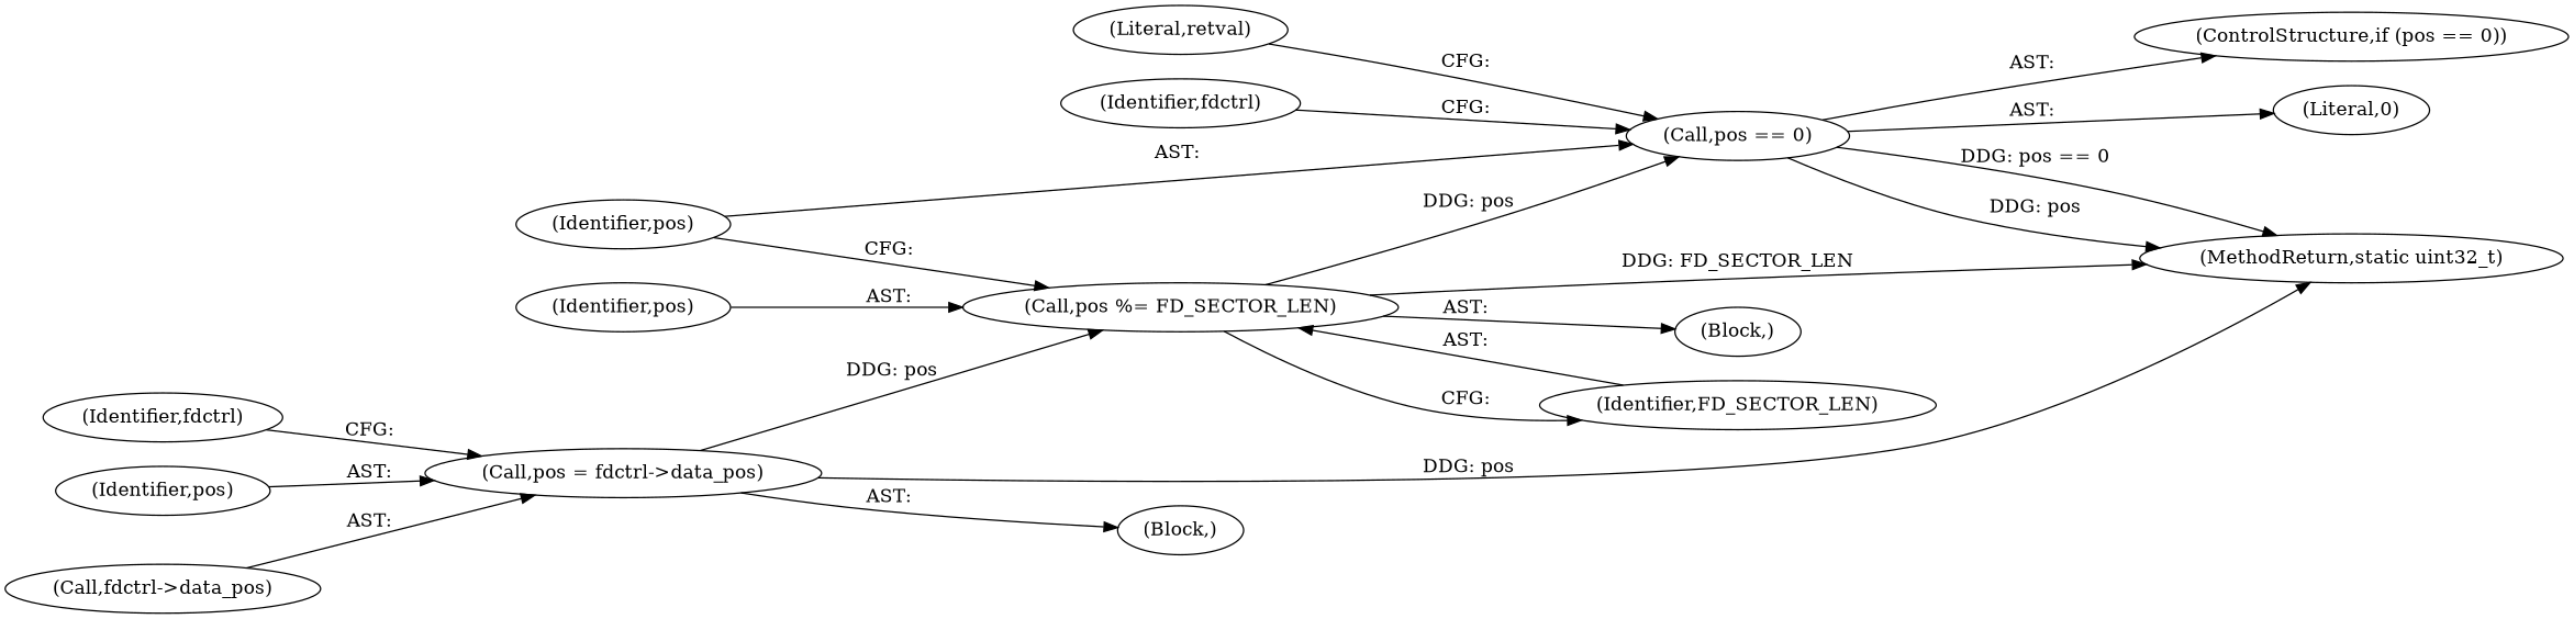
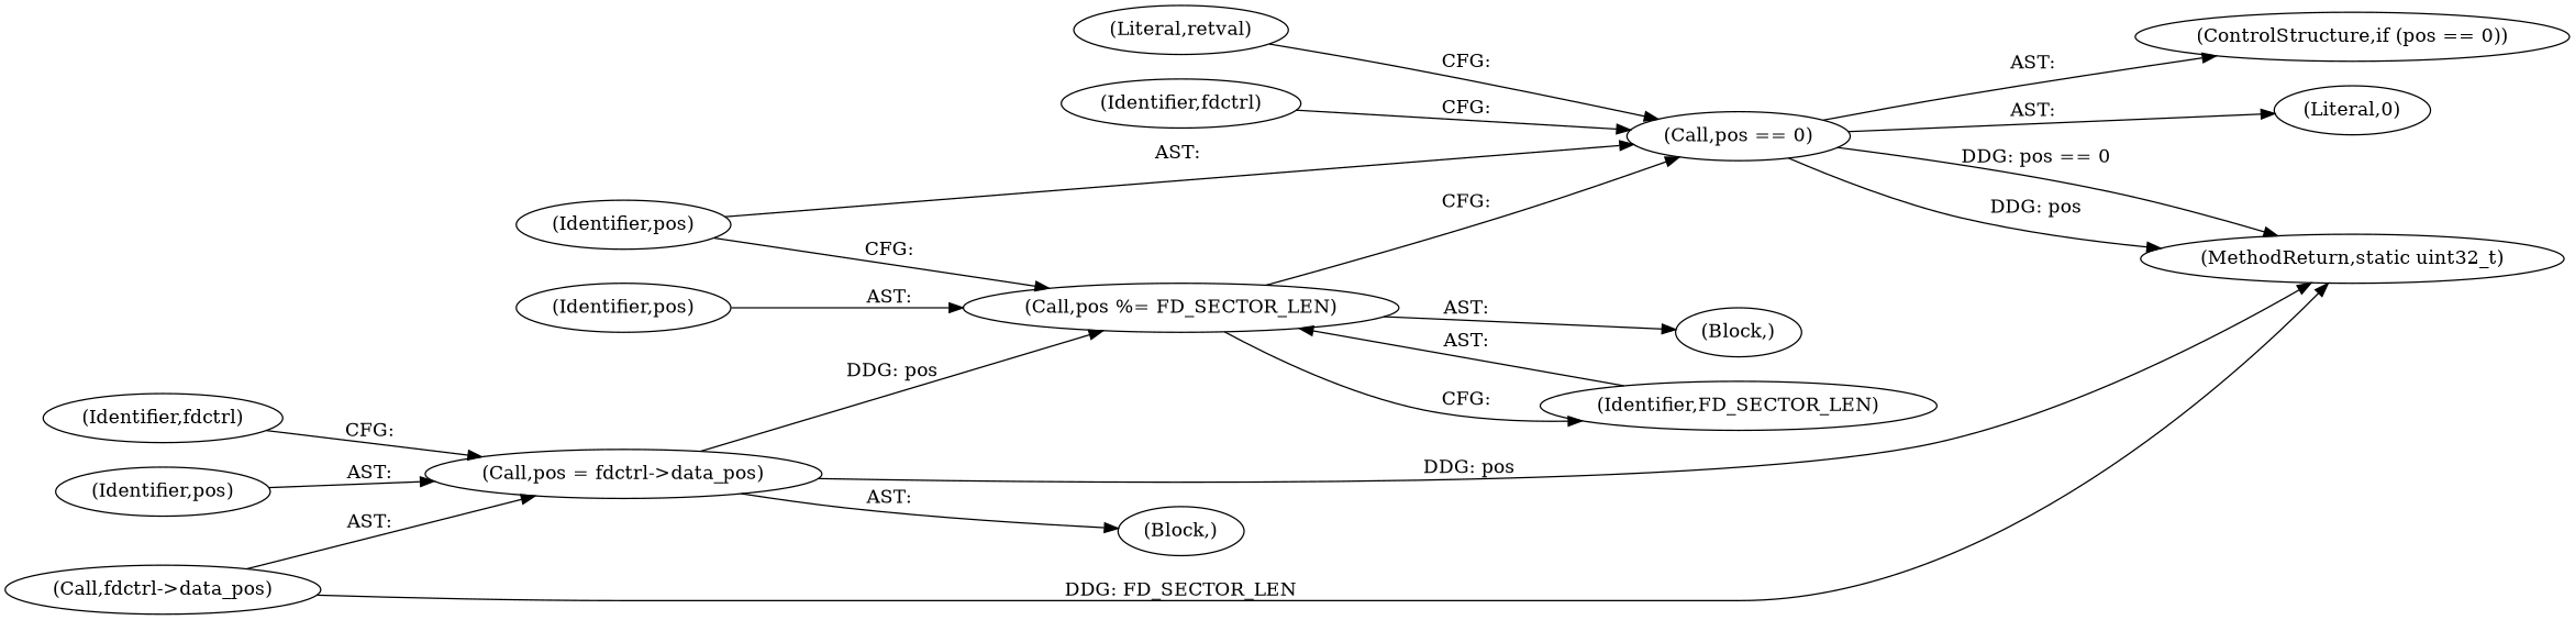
  digraph {
    rankdir=LR
    n1 [label="(Call,pos = fdctrl->data_pos)"]
    n2 [label="(Call,pos %= FD_SECTOR_LEN)"]
    n3 [label="(MethodReturn,static uint32_t)"]
    n4 [label="(Block,)"]
    n5 [label="(Call,pos == 0)"]
    n6 [label="(Block,)"]
    n7 [label="(Identifier,FD_SECTOR_LEN)"]
    n8 [label="(Call,fdctrl->data_pos)"]
    n9 [label="(Literal,0)"]
    n10 [label="(ControlStructure,if (pos == 0))"]
    n11 [label="(Literal,retval)"]
    n12 [label="(Identifier,fdctrl)"]
    n13 [label="(Identifier,pos)"]
    n14 [label="(Identifier,pos)"]
    n15 [label="(Identifier,fdctrl)"]
    n16 [label="(Identifier,pos)"]
    n1 -> n2 [label="DDG: pos"]
    n1 -> n3 [label="DDG: pos"]
    n1 -> n4 [label="AST: "]
-   n2 -> n3 [label="DDG: FD_SECTOR_LEN"]
-   n2 -> n5 [label="DDG: pos"]
+   n8 -> n3 [label="DDG: FD_SECTOR_LEN"]
+   n2 -> n5 [label="CFG: "]
    n2 -> n6 [label="AST: "]
    n2 -> n7 [label="CFG: "]
    n5 -> n3 [label="DDG: pos == 0"]
    n5 -> n3 [label="DDG: pos"]
    n5 -> n9 [label="AST: "]
    n5 -> n10 [label="AST: "]
    n7 -> n2 [label="AST: "]
    n8 -> n1 [label="AST: "]
    n11 -> n5 [label="CFG: "]
    n12 -> n5 [label="CFG: "]
    n13 -> n2 [label="AST: "]
    n14 -> n1 [label="AST: "]
    n15 -> n1 [label="CFG: "]
    n16 -> n2 [label="CFG: "]
    n16 -> n5 [label="AST: "]
  }
